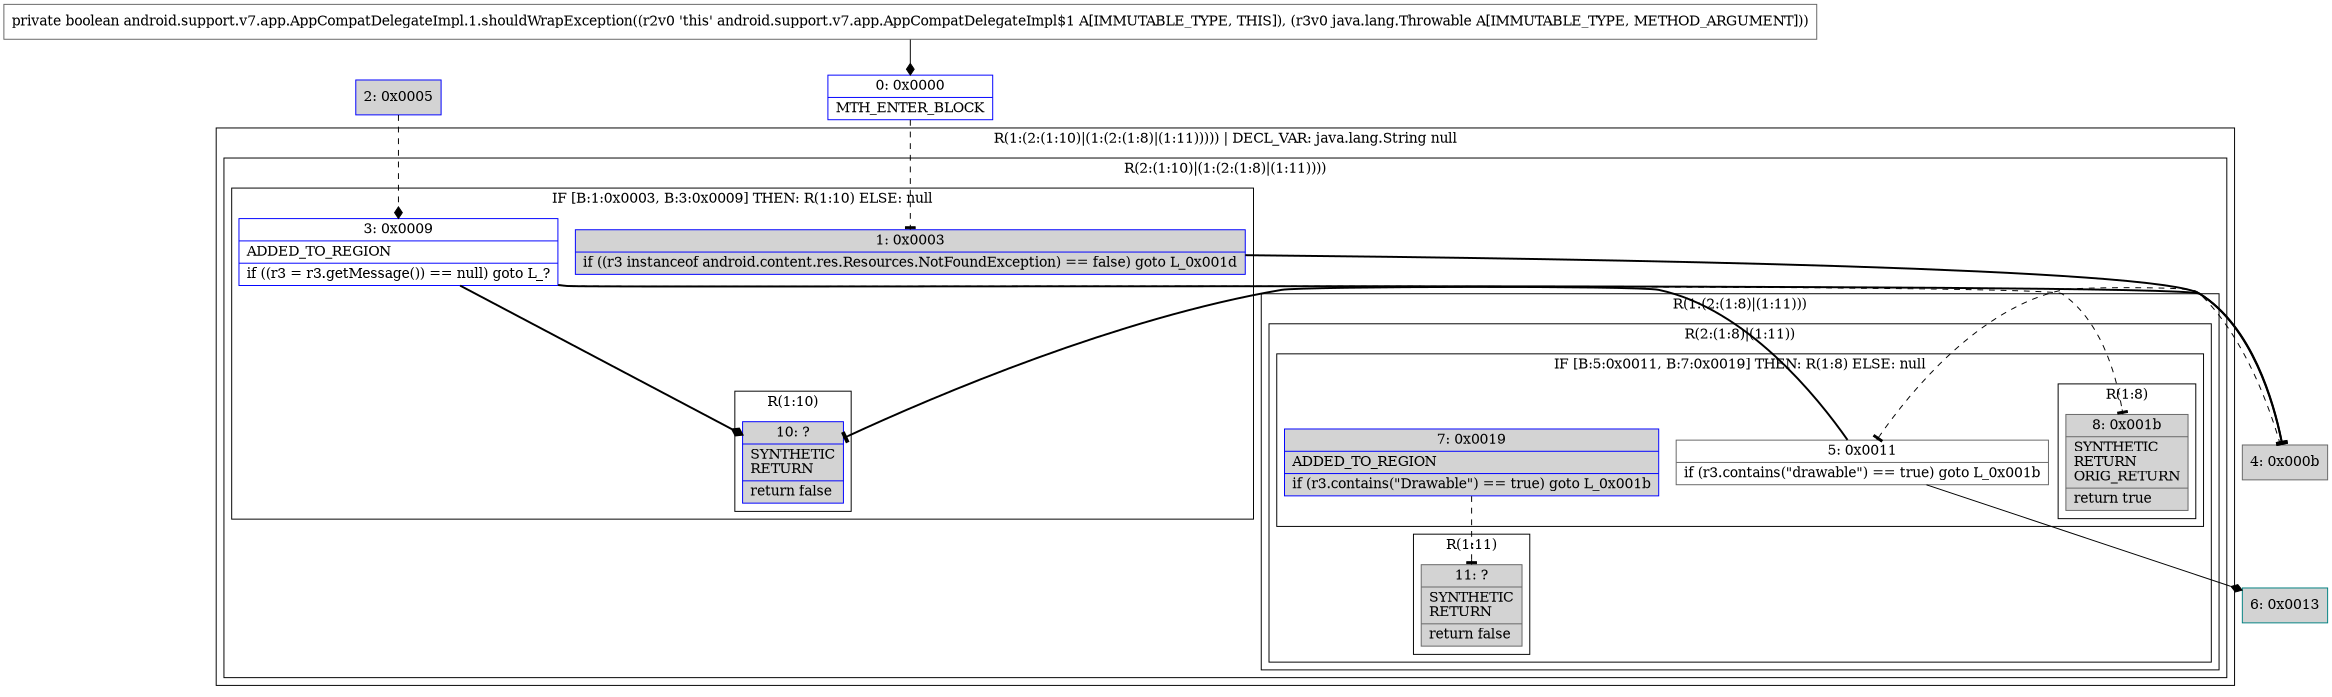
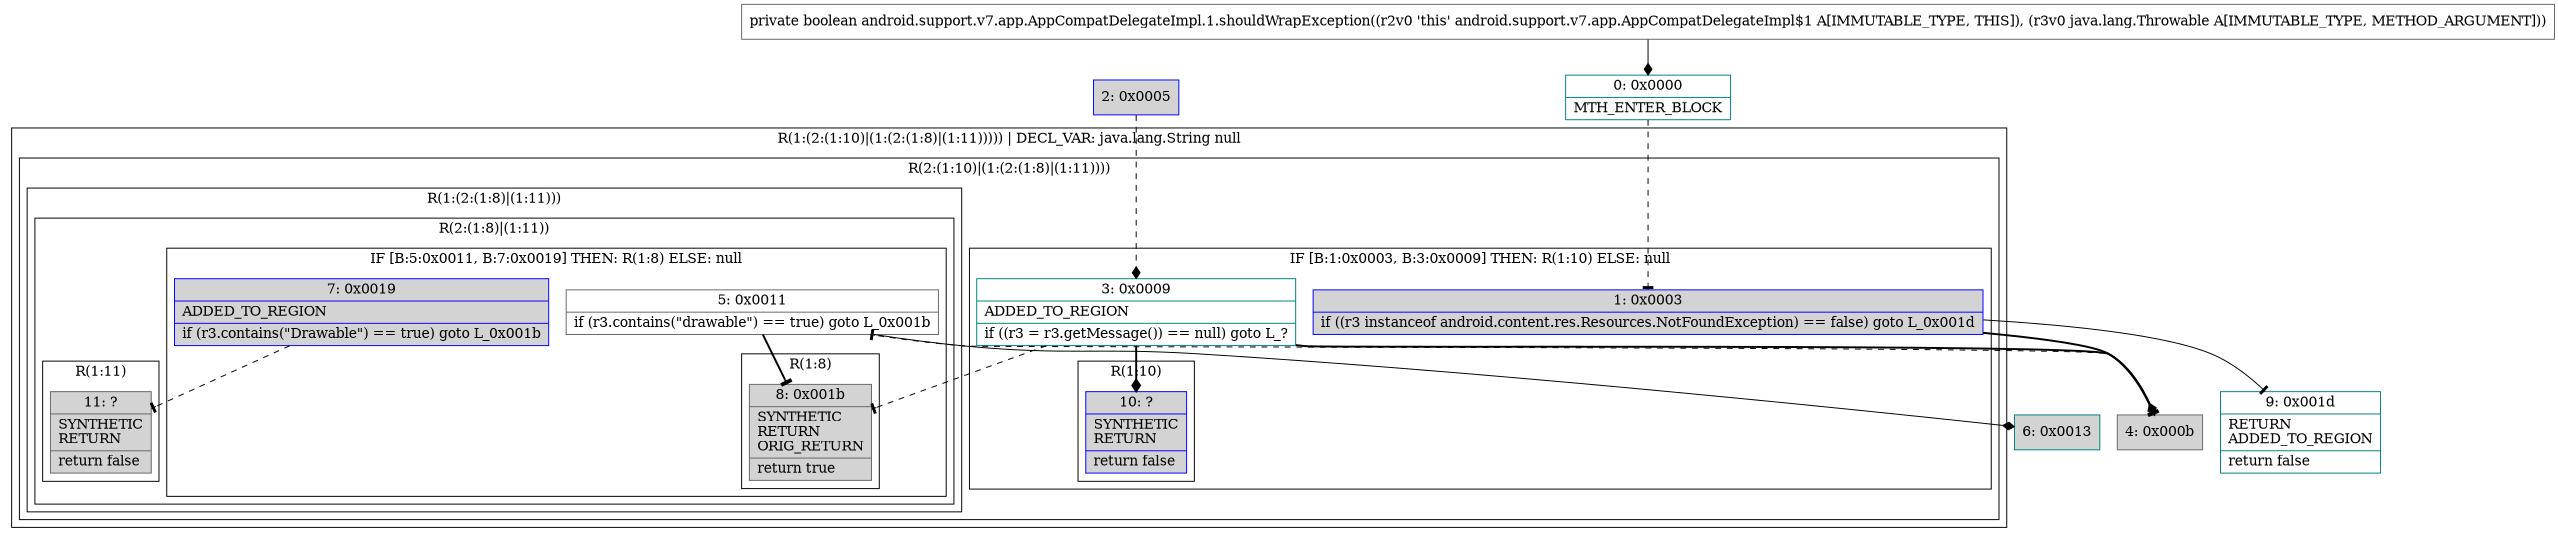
  digraph {
    node [color=gray40 fillcolor=lightgrey shape=record style=filled]
    edge [arrowhead=tee style=dashed]
    n1 [color=blue label="{10\:\ ?|SYNTHETIC\lRETURN\l|return false\l}"]
    n2 [color=blue label="{1\:\ 0x0003|if ((r3 instanceof android.content.res.Resources.NotFoundException) == false) goto L_0x001d\l}"]
-   n3 [color=blue fillcolor=white label="{3\:\ 0x0009|ADDED_TO_REGION\l|if ((r3 = r3.getMessage()) == null) goto L_?\l}"]
+   n3 [color=teal fillcolor=white label="{3\:\ 0x0009|ADDED_TO_REGION\l|if ((r3 = r3.getMessage()) == null) goto L_?\l}"]
    n4 [label="{8\:\ 0x001b|SYNTHETIC\lRETURN\lORIG_RETURN\l|return true\l}"]
    n5 [fillcolor=white label="{5\:\ 0x0011|if (r3.contains(\"drawable\") == true) goto L_0x001b\l}"]
    n6 [color=blue label="{7\:\ 0x0019|ADDED_TO_REGION\l|if (r3.contains(\"Drawable\") == true) goto L_0x001b\l}"]
    n7 [label="{11\:\ ?|SYNTHETIC\lRETURN\l|return false\l}"]
+   n8 [color=teal fillcolor=white label="{9\:\ 0x001d|RETURN\lADDED_TO_REGION\l|return false\l}"]
    n9 [label="{4\:\ 0x000b}"]
    n10 [color=teal label="{6\:\ 0x0013}"]
    n11 [color=blue label="{2\:\ 0x0005}"]
-   n12 [color=blue fillcolor=white label="{0\:\ 0x0000|MTH_ENTER_BLOCK\l}"]
+   n12 [color=teal fillcolor=white label="{0\:\ 0x0000|MTH_ENTER_BLOCK\l}"]
    n13 [fillcolor=white label="{private boolean android.support.v7.app.AppCompatDelegateImpl.1.shouldWrapException((r2v0 'this' android.support.v7.app.AppCompatDelegateImpl$1 A[IMMUTABLE_TYPE, THIS]), (r3v0 java.lang.Throwable A[IMMUTABLE_TYPE, METHOD_ARGUMENT])) }"]
    subgraph cluster_1 {
      label="R(1:(2:(1:10)|(1:(2:(1:8)|(1:11))))) | DECL_VAR: java.lang.String null\l"
      subgraph cluster_2 {
        label="R(2:(1:10)|(1:(2:(1:8)|(1:11))))"
        subgraph cluster_3 {
          label="IF [B:1:0x0003, B:3:0x0009] THEN: R(1:10) ELSE: null"
          n2
          n3
          subgraph cluster_4 {
            label="R(1:10)"
            n1
          }
        }
        subgraph cluster_5 {
          label="R(1:(2:(1:8)|(1:11)))"
          subgraph cluster_6 {
            label="R(2:(1:8)|(1:11))"
            subgraph cluster_7 {
              label="IF [B:5:0x0011, B:7:0x0019] THEN: R(1:8) ELSE: null"
              n5
              n6
              subgraph cluster_8 {
                label="R(1:8)"
                n4
              }
            }
            subgraph cluster_9 {
              label="R(1:11)"
              n7
            }
          }
        }
      }
    }
+   n2 -> n8 [style=solid]
    n2 -> n9 [style=bold]
    n3 -> n1 [arrowhead=diamond style=bold]
    n3 -> n4
-   n3 -> n9 [style=bold]
-   n5 -> n1 [style=bold]
+   n3 -> n9 [arrowhead=diamond style=bold]
+   n5 -> n4 [style=bold]
    n5 -> n10 [arrowhead=diamond style=solid]
    n6 -> n7
    n9 -> n5
    n11 -> n3 [arrowhead=diamond]
    n12 -> n2
    n13 -> n12 [arrowhead=diamond style=solid]
  }
